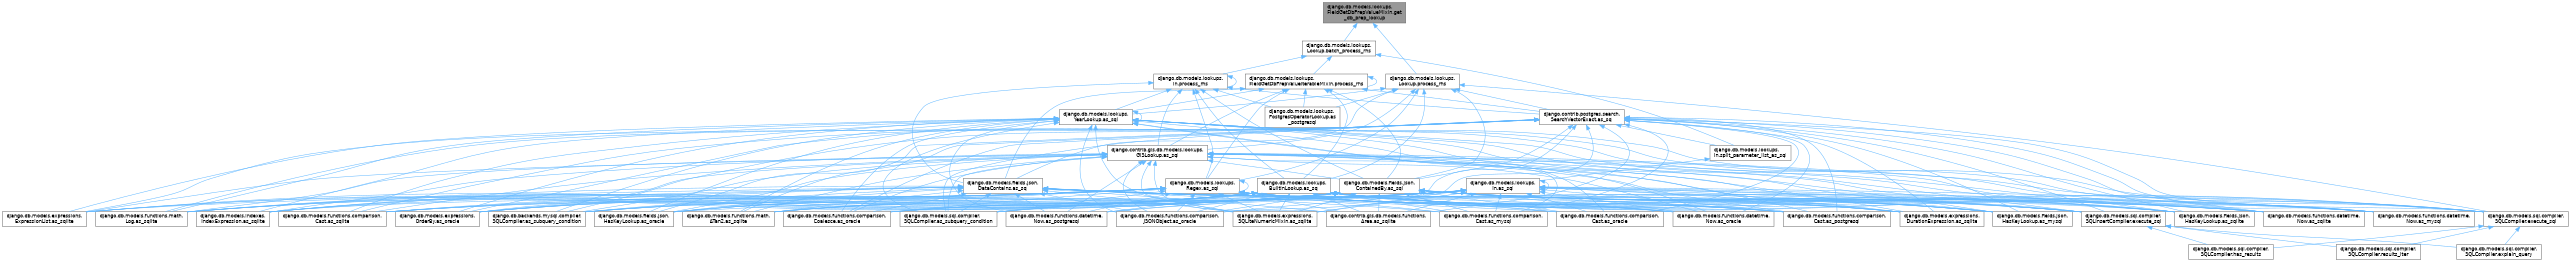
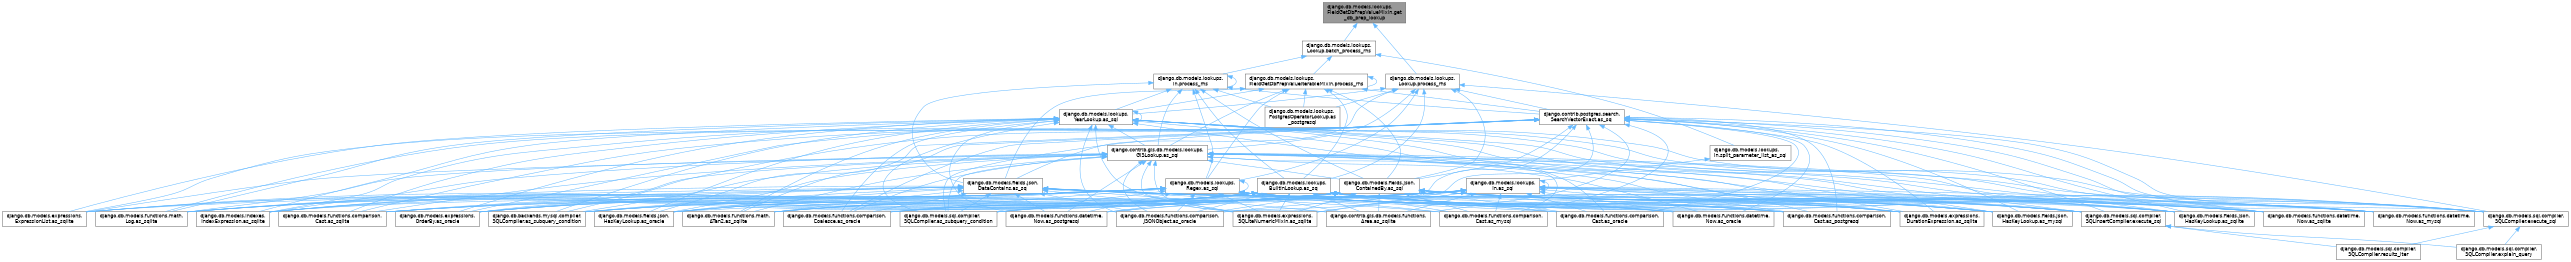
  digraph {
    rankdir=TB
    node [color=grey40 fillcolor=white fontname=Helvetica fontsize=10 shape=box style=filled]
    edge [color=steelblue1 dir=back fontname=Helvetica fontsize=10 labelfontname=Helvetica labelfontsize=10 style=solid]
    n1 [color=gray40 fillcolor=grey60 fontcolor=black height=0.2 label="django.db.models.lookups.\lFieldGetDbPrepValueMixin.get\l_db_prep_lookup" width=0.4]
    n2 [height=0.2 label="django.db.models.lookups.\lLookup.batch_process_rhs" width=0.4]
    n3 [height=0.2 label="django.db.models.lookups.\lLookup.process_rhs" width=0.4]
    n4 [height=0.2 label="django.db.models.lookups.\lFieldGetDbPrepValueIterableMixin.process_rhs" width=0.4]
    n5 [height=0.2 label="django.db.models.lookups.\lIn.process_rhs" width=0.4]
    n6 [height=0.2 label="django.db.models.lookups.\lIn.split_parameter_list_as_sql" width=0.4]
    n7 [height=0.2 label="django.db.models.lookups.\lPostgresOperatorLookup.as\l_postgresql" width=0.4]
    n8 [height=0.2 label="django.contrib.gis.db.models.lookups.\lGISLookup.as_sql" width=0.4]
    n9 [height=0.2 label="django.contrib.postgres.search.\lSearchVectorExact.as_sql" width=0.4]
    n10 [height=0.2 label="django.db.models.fields.json.\lContainedBy.as_sql" width=0.4]
    n11 [height=0.2 label="django.db.models.fields.json.\lDataContains.as_sql" width=0.4]
    n12 [height=0.2 label="django.db.models.lookups.\lBuiltinLookup.as_sql" width=0.4]
    n13 [height=0.2 label="django.db.models.lookups.\lRegex.as_sql" width=0.4]
    n14 [height=0.2 label="django.db.models.lookups.\lYearLookup.as_sql" width=0.4]
    n15 [height=0.2 label="django.db.models.sql.compiler.\lSQLCompiler.execute_sql" width=0.4]
    n16 [height=0.2 label="django.db.models.lookups.\lIn.as_sql" width=0.4]
    n17 [height=0.2 label="django.db.models.fields.json.\lHasKeyLookup.as_mysql" width=0.4]
    n18 [height=0.2 label="django.db.models.functions.comparison.\lCast.as_mysql" width=0.4]
    n19 [height=0.2 label="django.db.models.functions.datetime.\lNow.as_mysql" width=0.4]
    n20 [height=0.2 label="django.db.models.expressions.\lOrderBy.as_oracle" width=0.4]
    n21 [height=0.2 label="django.db.models.fields.json.\lHasKeyLookup.as_oracle" width=0.4]
    n22 [height=0.2 label="django.db.models.functions.comparison.\lCoalesce.as_oracle" width=0.4]
    n23 [height=0.2 label="django.db.models.functions.comparison.\lJSONObject.as_oracle" width=0.4]
    n24 [height=0.2 label="django.db.models.functions.datetime.\lNow.as_oracle" width=0.4]
    n25 [height=0.2 label="django.db.models.functions.comparison.\lCast.as_postgresql" width=0.4]
    n26 [height=0.2 label="django.db.models.functions.datetime.\lNow.as_postgresql" width=0.4]
    n27 [height=0.2 label="django.contrib.gis.db.models.functions.\lArea.as_sqlite" width=0.4]
    n28 [height=0.2 label="django.db.models.expressions.\lDurationExpression.as_sqlite" width=0.4]
    n29 [height=0.2 label="django.db.models.expressions.\lExpressionList.as_sqlite" width=0.4]
    n30 [height=0.2 label="django.db.models.expressions.\lSQLiteNumericMixin.as_sqlite" width=0.4]
    n31 [height=0.2 label="django.db.models.fields.json.\lHasKeyLookup.as_sqlite" width=0.4]
    n32 [height=0.2 label="django.db.models.functions.comparison.\lCast.as_sqlite" width=0.4]
    n33 [height=0.2 label="django.db.models.functions.datetime.\lNow.as_sqlite" width=0.4]
    n34 [height=0.2 label="django.db.models.functions.math.\lATan2.as_sqlite" width=0.4]
    n35 [height=0.2 label="django.db.models.functions.math.\lLog.as_sqlite" width=0.4]
    n36 [height=0.2 label="django.db.models.indexes.\lIndexExpression.as_sqlite" width=0.4]
    n37 [height=0.2 label="django.db.backends.mysql.compiler.\lSQLCompiler.as_subquery_condition" width=0.4]
    n38 [height=0.2 label="django.db.models.sql.compiler.\lSQLCompiler.as_subquery_condition" width=0.4]
    n39 [height=0.2 label="django.db.models.sql.compiler.\lSQLInsertCompiler.execute_sql" width=0.4]
    n40 [height=0.2 label="django.db.models.functions.comparison.\lCast.as_oracle" width=0.4]
    n41 [height=0.2 label="django.db.models.sql.compiler.\lSQLCompiler.explain_query" width=0.4]
-   n42 [height=0.2 label="django.db.models.sql.compiler.\lSQLCompiler.has_results" width=0.4]
    n43 [height=0.2 label="django.db.models.sql.compiler.\lSQLCompiler.results_iter" width=0.4]
    n1 -> n2
    n1 -> n3
    n2 -> n4
    n2 -> n5
    n2 -> n6
    n3 -> n7
    n3 -> n8
    n3 -> n9
    n3 -> n10
    n3 -> n11
    n3 -> n12
    n3 -> n13
    n3 -> n14
    n3 -> n15
    n4 -> n4
    n4 -> n7
    n4 -> n8
    n4 -> n9
    n4 -> n10
    n4 -> n11
    n4 -> n12
    n4 -> n13
    n4 -> n14
    n5 -> n5
    n5 -> n7
    n5 -> n8
    n5 -> n9
    n5 -> n10
    n5 -> n11
    n5 -> n12
    n5 -> n13
    n5 -> n14
    n6 -> n16
    n8 -> n10
    n8 -> n15
    n8 -> n17
    n8 -> n18
    n8 -> n19
    n8 -> n20
    n8 -> n21
    n8 -> n22
    n8 -> n23
    n8 -> n24
    n8 -> n25
    n8 -> n26
    n8 -> n27
    n8 -> n28
    n8 -> n29
    n8 -> n30
    n8 -> n31
    n8 -> n32
    n8 -> n33
    n8 -> n34
    n8 -> n35
    n8 -> n36
    n8 -> n37
    n8 -> n38
    n8 -> n39
    n9 -> n10
    n9 -> n15
    n9 -> n17
    n9 -> n18
    n9 -> n19
    n9 -> n20
    n9 -> n21
    n9 -> n22
    n9 -> n23
    n9 -> n24
    n9 -> n25
    n9 -> n27
    n9 -> n28
    n9 -> n29
    n9 -> n30
    n9 -> n31
    n9 -> n32
    n9 -> n33
    n9 -> n34
    n9 -> n35
-   n9 -> n6
+   n9 -> n36
    n9 -> n37
    n9 -> n38
    n9 -> n39
    n9 -> n40
    n10 -> n15
    n10 -> n17
    n10 -> n18
    n10 -> n19
    n10 -> n20
    n10 -> n21
    n10 -> n22
    n10 -> n23
    n10 -> n24
    n10 -> n25
    n10 -> n26
    n10 -> n27
    n10 -> n28
    n10 -> n29
    n10 -> n30
    n10 -> n31
    n10 -> n32
    n10 -> n33
    n10 -> n34
    n10 -> n35
    n10 -> n36
    n10 -> n37
    n10 -> n38
    n10 -> n39
    n10 -> n40
    n11 -> n17
    n11 -> n18
    n11 -> n19
    n11 -> n20
    n11 -> n21
    n11 -> n22
    n11 -> n23
    n11 -> n24
    n11 -> n25
    n11 -> n26
    n11 -> n27
    n11 -> n28
    n11 -> n29
    n11 -> n30
    n11 -> n31
    n11 -> n32
    n11 -> n33
    n11 -> n34
    n11 -> n35
    n11 -> n36
    n11 -> n37
    n11 -> n38
    n11 -> n39
    n11 -> n40
    n12 -> n15
    n12 -> n17
    n12 -> n18
    n12 -> n19
    n12 -> n20
    n12 -> n21
    n12 -> n22
    n12 -> n23
    n12 -> n24
    n12 -> n25
    n12 -> n26
    n12 -> n27
    n12 -> n28
    n12 -> n29
    n12 -> n30
    n12 -> n31
    n12 -> n32
    n12 -> n33
    n12 -> n34
    n12 -> n35
    n12 -> n36
    n12 -> n37
    n12 -> n38
    n12 -> n39
    n12 -> n40
    n13 -> n13
    n13 -> n15
    n13 -> n17
    n13 -> n18
    n13 -> n19
    n13 -> n20
    n13 -> n21
    n13 -> n22
    n13 -> n23
    n13 -> n24
    n13 -> n25
    n13 -> n26
    n13 -> n27
    n13 -> n28
    n13 -> n29
    n13 -> n30
    n13 -> n31
    n13 -> n32
    n13 -> n33
    n13 -> n34
    n13 -> n35
    n13 -> n36
    n13 -> n37
    n13 -> n38
    n13 -> n39
    n13 -> n40
    n14 -> n14
    n14 -> n15
    n14 -> n17
    n14 -> n19
    n14 -> n20
    n14 -> n21
    n14 -> n22
    n14 -> n23
-   n14 -> n24
+   n14 -> n8
    n14 -> n25
    n14 -> n26
    n14 -> n28
    n14 -> n29
    n14 -> n30
    n14 -> n31
    n14 -> n32
    n14 -> n33
    n14 -> n34
    n14 -> n35
    n14 -> n36
    n14 -> n37
    n14 -> n38
    n14 -> n39
    n14 -> n40
    n15 -> n41
-   n15 -> n42
    n15 -> n43
    n16 -> n15
    n16 -> n16
    n16 -> n17
    n16 -> n18
    n16 -> n19
    n16 -> n20
    n16 -> n21
    n16 -> n22
    n16 -> n23
    n16 -> n24
    n16 -> n25
    n16 -> n26
    n16 -> n27
    n16 -> n28
    n16 -> n30
    n16 -> n31
    n16 -> n32
    n16 -> n33
    n16 -> n34
    n16 -> n35
    n16 -> n36
    n16 -> n37
    n16 -> n38
    n16 -> n39
    n16 -> n40
    n39 -> n41
-   n39 -> n42
    n39 -> n43
  }
